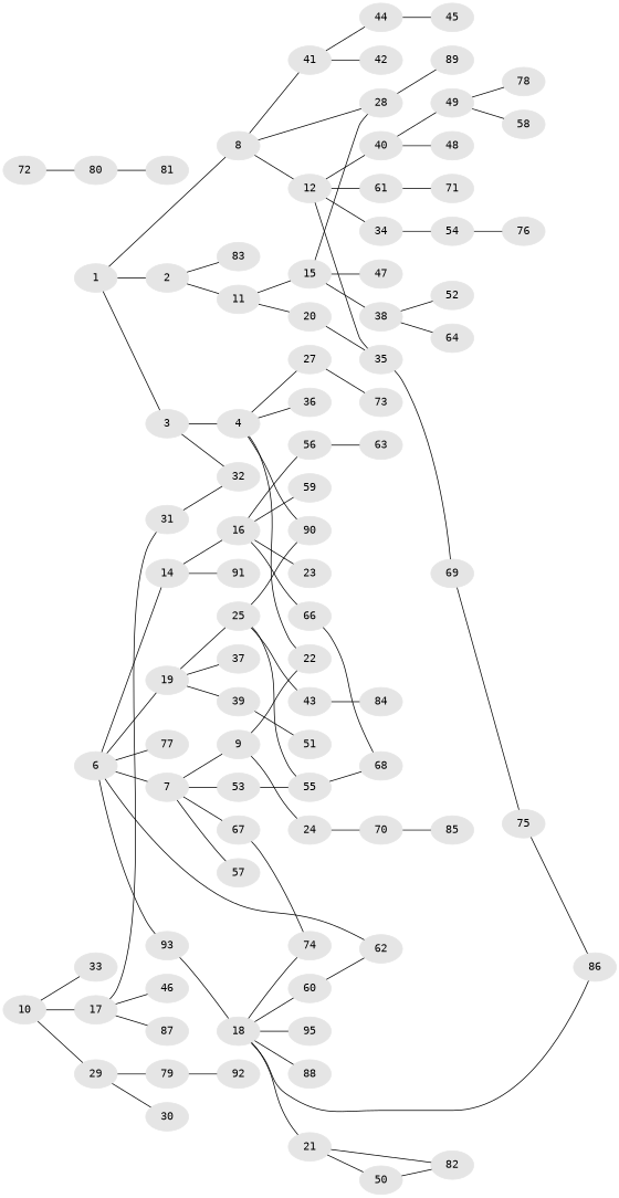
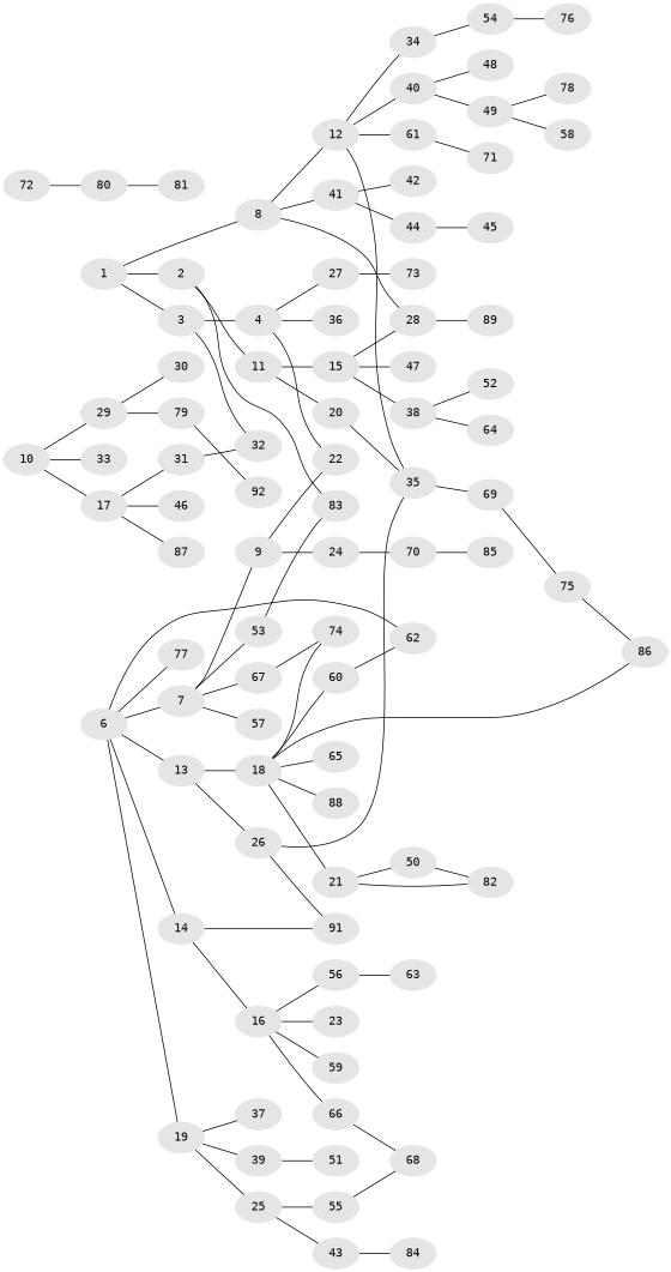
  graph {
    fontname="DejaVu Sans Mono"
    rankdir=LR
    node [color=gray90 fontname="DejaVu Sans Mono" style=filled]
    edge [fontname="DejaVu Sans Mono"]
    1
    2
    3
    8
    11
    83
    4
    32
    12
    28
    41
    15
    20
    22
    27
    36
-   90
    73
    6
    7
-   13 [label=93]
+   13
    14
    19
    62
    77
    10
    17
    29
    33
    9
    53
    57
    67
    18
+   26
    16
    91
    25
    37
    39
    24
    74
    34
    35
    40
    61
    89
    42
    44
    70
    31
    46
    87
    30
    79
    38
    47
    54
    69
    48
    49
    71
    21
    60
-   65 [label=95]
+   65
    86
    88
    23
    56
    59
    66
    52
    64
    63
    68
    50
    82
    43
    55
    51
    85
    84
    92
    76
    75
    58
    78
    45
    72
    80
    81
    1 -- 2
    1 -- 3
    1 -- 8
    2 -- 11
    2 -- 83
    3 -- 4
    3 -- 32
    8 -- 12
    8 -- 28
    8 -- 41
    11 -- 15
    11 -- 20
    4 -- 22
    4 -- 27
    4 -- 36
-   4 -- 90
    12 -- 34
    12 -- 35
    12 -- 40
    12 -- 61
    28 -- 89
    41 -- 42
    41 -- 44
    15 -- 28
    15 -- 38
    15 -- 47
    20 -- 35
    27 -- 73
    6 -- 7
    6 -- 13
    6 -- 14
    6 -- 19
    6 -- 62
    6 -- 77
    7 -- 9
    7 -- 53
    7 -- 57
    7 -- 67
    13 -- 18
+   13 -- 26
    14 -- 16
    14 -- 91
    19 -- 25
    19 -- 37
    19 -- 39
    10 -- 17
    10 -- 29
    10 -- 33
    17 -- 31
    17 -- 46
    17 -- 87
    29 -- 30
    29 -- 79
    9 -- 22
    9 -- 24
-   53 -- 55
+   53 -- 83
    67 -- 74
    18 -- 74
    18 -- 21
    18 -- 60
    18 -- 65
    18 -- 86
    18 -- 88
+   26 -- 91
+   26 -- 35
    16 -- 23
    16 -- 56
    16 -- 59
    16 -- 66
-   25 -- 90
    25 -- 43
    25 -- 55
    39 -- 51
    24 -- 70
    34 -- 54
    35 -- 69
    40 -- 48
    40 -- 49
    61 -- 71
    44 -- 45
    70 -- 85
    31 -- 32
    79 -- 92
    38 -- 52
    38 -- 64
    54 -- 76
    69 -- 75
    49 -- 58
    49 -- 78
    21 -- 50
    21 -- 82
    60 -- 62
    56 -- 63
    66 -- 68
    50 -- 82
    43 -- 84
    55 -- 68
    75 -- 86
    72 -- 80
    80 -- 81
  }
